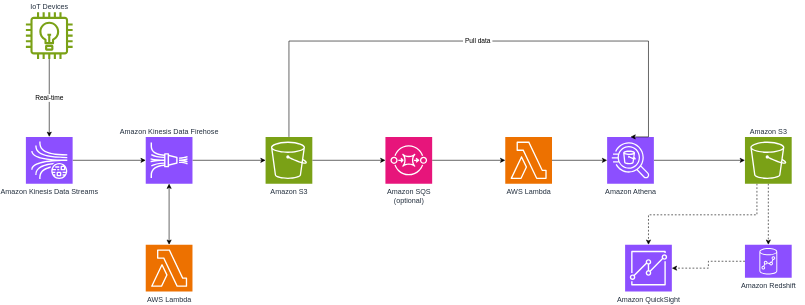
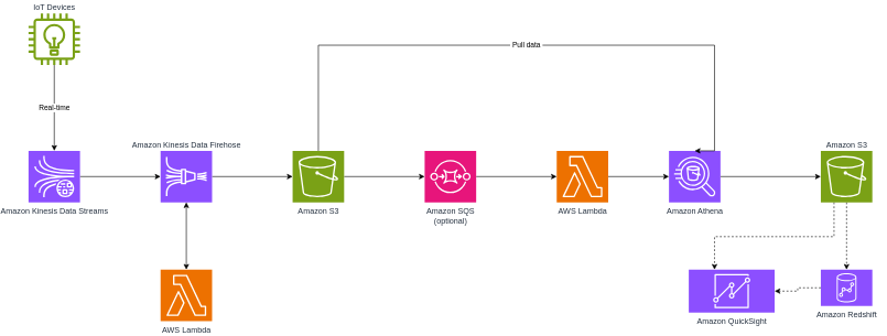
  <mxCell id="0" />
  <mxCell id="1" parent="0" />
  <mxCell id="2" value="Real-time" style="edgeStyle=orthogonalEdgeStyle;rounded=0;orthogonalLoop=1;jettySize=auto;html=1;" edge="1" parent="1" source="3" target="8"><mxGeometry relative="1" as="geometry" /></mxCell>
  <mxCell id="3" value="IoT Devices" style="sketch=0;outlineConnect=0;fontColor=#232F3E;gradientColor=none;fillColor=#7AA116;strokeColor=none;dashed=0;verticalLabelPosition=top;verticalAlign=bottom;align=center;html=1;fontSize=12;fontStyle=0;aspect=fixed;pointerEvents=1;shape=mxgraph.aws4.lightbulb;labelPosition=center;" vertex="1" parent="1"><mxGeometry x="20" y="20" width="78" height="78" as="geometry" /></mxCell>
  <mxCell id="4" style="edgeStyle=orthogonalEdgeStyle;rounded=0;orthogonalLoop=1;jettySize=auto;html=1;" edge="1" parent="1" source="6" target="10"><mxGeometry relative="1" as="geometry" /></mxCell>
  <mxCell id="5" style="edgeStyle=orthogonalEdgeStyle;rounded=0;orthogonalLoop=1;jettySize=auto;html=1;startArrow=classic;startFill=1;" edge="1" parent="1" source="6" target="11"><mxGeometry relative="1" as="geometry" /></mxCell>
  <mxCell id="6" value="Amazon Kinesis Data Firehose" style="sketch=0;points=[[0,0,0],[0.25,0,0],[0.5,0,0],[0.75,0,0],[1,0,0],[0,1,0],[0.25,1,0],[0.5,1,0],[0.75,1,0],[1,1,0],[0,0.25,0],[0,0.5,0],[0,0.75,0],[1,0.25,0],[1,0.5,0],[1,0.75,0]];outlineConnect=0;fontColor=#232F3E;fillColor=#8C4FFF;strokeColor=#ffffff;dashed=0;verticalLabelPosition=top;verticalAlign=bottom;align=center;html=1;fontSize=12;fontStyle=0;aspect=fixed;shape=mxgraph.aws4.resourceIcon;resIcon=mxgraph.aws4.kinesis_data_firehose;labelPosition=center;" vertex="1" parent="1"><mxGeometry x="220" y="228" width="78" height="78" as="geometry" /></mxCell>
  <mxCell id="7" style="edgeStyle=orthogonalEdgeStyle;rounded=0;orthogonalLoop=1;jettySize=auto;html=1;" edge="1" parent="1" source="8" target="6"><mxGeometry relative="1" as="geometry" /></mxCell>
  <mxCell id="8" value="Amazon Kinesis Data Streams" style="sketch=0;points=[[0,0,0],[0.25,0,0],[0.5,0,0],[0.75,0,0],[1,0,0],[0,1,0],[0.25,1,0],[0.5,1,0],[0.75,1,0],[1,1,0],[0,0.25,0],[0,0.5,0],[0,0.75,0],[1,0.25,0],[1,0.5,0],[1,0.75,0]];outlineConnect=0;fontColor=#232F3E;fillColor=#8C4FFF;strokeColor=#ffffff;dashed=0;verticalLabelPosition=bottom;verticalAlign=top;align=center;html=1;fontSize=12;fontStyle=0;aspect=fixed;shape=mxgraph.aws4.resourceIcon;resIcon=mxgraph.aws4.kinesis_data_streams;" vertex="1" parent="1"><mxGeometry x="20" y="228" width="78" height="78" as="geometry" /></mxCell>
  <mxCell id="9" style="edgeStyle=orthogonalEdgeStyle;rounded=0;orthogonalLoop=1;jettySize=auto;html=1;" edge="1" parent="1" source="10" target="23"><mxGeometry relative="1" as="geometry" /></mxCell>
  <mxCell id="10" value="Amazon S3" style="sketch=0;points=[[0,0,0],[0.25,0,0],[0.5,0,0],[0.75,0,0],[1,0,0],[0,1,0],[0.25,1,0],[0.5,1,0],[0.75,1,0],[1,1,0],[0,0.25,0],[0,0.5,0],[0,0.75,0],[1,0.25,0],[1,0.5,0],[1,0.75,0]];outlineConnect=0;fontColor=#232F3E;fillColor=#7AA116;strokeColor=#ffffff;dashed=0;verticalLabelPosition=bottom;verticalAlign=top;align=center;html=1;fontSize=12;fontStyle=0;aspect=fixed;shape=mxgraph.aws4.resourceIcon;resIcon=mxgraph.aws4.s3;" vertex="1" parent="1"><mxGeometry x="420" y="228" width="78" height="78" as="geometry" /></mxCell>
  <mxCell id="11" value="AWS Lambda" style="sketch=0;points=[[0,0,0],[0.25,0,0],[0.5,0,0],[0.75,0,0],[1,0,0],[0,1,0],[0.25,1,0],[0.5,1,0],[0.75,1,0],[1,1,0],[0,0.25,0],[0,0.5,0],[0,0.75,0],[1,0.25,0],[1,0.5,0],[1,0.75,0]];outlineConnect=0;fontColor=#232F3E;fillColor=#ED7100;strokeColor=#ffffff;dashed=0;verticalLabelPosition=bottom;verticalAlign=top;align=center;html=1;fontSize=12;fontStyle=0;aspect=fixed;shape=mxgraph.aws4.resourceIcon;resIcon=mxgraph.aws4.lambda;" vertex="1" parent="1"><mxGeometry x="220" y="408" width="78" height="78" as="geometry" /></mxCell>
- <mxCell id="12" value="Amazon QuickSight" style="sketch=0;points=[[0,0,0],[0.25,0,0],[0.5,0,0],[0.75,0,0],[1,0,0],[0,1,0],[0.25,1,0],[0.5,1,0],[0.75,1,0],[1,1,0],[0,0.25,0],[0,0.5,0],[0,0.75,0],[1,0.25,0],[1,0.5,0],[1,0.75,0]];outlineConnect=0;fontColor=#232F3E;fillColor=#8C4FFF;strokeColor=#ffffff;dashed=0;verticalLabelPosition=bottom;verticalAlign=top;align=center;html=1;fontSize=12;fontStyle=0;aspect=fixed;shape=mxgraph.aws4.resourceIcon;resIcon=mxgraph.aws4.quicksight;" vertex="1" parent="1"><mxGeometry x="1020" y="408" width="78" height="78" as="geometry" /></mxCell>
+ <mxCell id="12" value="Amazon QuickSight" style="sketch=0;points=[[0,0,0],[0.25,0,0],[0.5,0,0],[0.75,0,0],[1,0,0],[0,1,0],[0.25,1,0],[0.5,1,0],[0.75,1,0],[1,1,0],[0,0.25,0],[0,0.5,0],[0,0.75,0],[1,0.25,0],[1,0.5,0],[1,0.75,0]];outlineConnect=0;fontColor=#232F3E;fillColor=#8C4FFF;strokeColor=#ffffff;dashed=0;verticalLabelPosition=bottom;verticalAlign=top;align=center;html=1;fontSize=12;fontStyle=0;aspect=fixed;shape=mxgraph.aws4.resourceIcon;resIcon=mxgraph.aws4.quicksight;" vertex="1" parent="1"><mxGeometry x="1020" y="408" width="130" height="65" as="geometry" /></mxCell>
  <mxCell id="13" style="edgeStyle=orthogonalEdgeStyle;rounded=0;orthogonalLoop=1;jettySize=auto;html=1;dashed=1;" edge="1" parent="1" source="14" target="12"><mxGeometry relative="1" as="geometry" /></mxCell>
  <mxCell id="14" value="Amazon Redshift" style="sketch=0;points=[[0,0,0],[0.25,0,0],[0.5,0,0],[0.75,0,0],[1,0,0],[0,1,0],[0.25,1,0],[0.5,1,0],[0.75,1,0],[1,1,0],[0,0.25,0],[0,0.5,0],[0,0.75,0],[1,0.25,0],[1,0.5,0],[1,0.75,0]];outlineConnect=0;fontColor=#232F3E;fillColor=#8C4FFF;strokeColor=#ffffff;dashed=0;verticalLabelPosition=bottom;verticalAlign=top;align=center;html=1;fontSize=12;fontStyle=0;aspect=fixed;shape=mxgraph.aws4.resourceIcon;resIcon=mxgraph.aws4.redshift;" vertex="1" parent="1"><mxGeometry x="1220" y="408" width="78" height="55" as="geometry" /></mxCell>
  <mxCell id="15" style="edgeStyle=orthogonalEdgeStyle;rounded=0;orthogonalLoop=1;jettySize=auto;html=1;" edge="1" parent="1" source="16" target="19"><mxGeometry relative="1" as="geometry" /></mxCell>
  <mxCell id="16" value="Amazon Athena" style="sketch=0;points=[[0,0,0],[0.25,0,0],[0.5,0,0],[0.75,0,0],[1,0,0],[0,1,0],[0.25,1,0],[0.5,1,0],[0.75,1,0],[1,1,0],[0,0.25,0],[0,0.5,0],[0,0.75,0],[1,0.25,0],[1,0.5,0],[1,0.75,0]];outlineConnect=0;fontColor=#232F3E;fillColor=#8C4FFF;strokeColor=#ffffff;dashed=0;verticalLabelPosition=bottom;verticalAlign=top;align=center;html=1;fontSize=12;fontStyle=0;aspect=fixed;shape=mxgraph.aws4.resourceIcon;resIcon=mxgraph.aws4.athena;" vertex="1" parent="1"><mxGeometry x="990" y="228" width="78" height="78" as="geometry" /></mxCell>
  <mxCell id="17" style="edgeStyle=orthogonalEdgeStyle;rounded=0;orthogonalLoop=1;jettySize=auto;html=1;dashed=1;" edge="1" parent="1" source="19" target="14"><mxGeometry relative="1" as="geometry" /></mxCell>
  <mxCell id="18" style="edgeStyle=orthogonalEdgeStyle;rounded=0;orthogonalLoop=1;jettySize=auto;html=1;dashed=1;" edge="1" parent="1" source="19" target="12"><mxGeometry relative="1" as="geometry"><Array as="points"><mxPoint x="1240" y="358" /><mxPoint x="1059" y="358" /></Array></mxGeometry></mxCell>
  <mxCell id="19" value="Amazon S3" style="sketch=0;points=[[0,0,0],[0.25,0,0],[0.5,0,0],[0.75,0,0],[1,0,0],[0,1,0],[0.25,1,0],[0.5,1,0],[0.75,1,0],[1,1,0],[0,0.25,0],[0,0.5,0],[0,0.75,0],[1,0.25,0],[1,0.5,0],[1,0.75,0]];outlineConnect=0;fontColor=#232F3E;fillColor=#7AA116;strokeColor=#ffffff;dashed=0;verticalLabelPosition=top;verticalAlign=bottom;align=center;html=1;fontSize=12;fontStyle=0;aspect=fixed;shape=mxgraph.aws4.resourceIcon;resIcon=mxgraph.aws4.s3;labelPosition=center;" vertex="1" parent="1"><mxGeometry x="1220" y="228" width="78" height="78" as="geometry" /></mxCell>
  <mxCell id="20" style="edgeStyle=orthogonalEdgeStyle;rounded=0;orthogonalLoop=1;jettySize=auto;html=1;" edge="1" parent="1" source="21" target="16"><mxGeometry relative="1" as="geometry" /></mxCell>
  <mxCell id="21" value="AWS Lambda" style="sketch=0;points=[[0,0,0],[0.25,0,0],[0.5,0,0],[0.75,0,0],[1,0,0],[0,1,0],[0.25,1,0],[0.5,1,0],[0.75,1,0],[1,1,0],[0,0.25,0],[0,0.5,0],[0,0.75,0],[1,0.25,0],[1,0.5,0],[1,0.75,0]];outlineConnect=0;fontColor=#232F3E;fillColor=#ED7100;strokeColor=#ffffff;dashed=0;verticalLabelPosition=bottom;verticalAlign=top;align=center;html=1;fontSize=12;fontStyle=0;aspect=fixed;shape=mxgraph.aws4.resourceIcon;resIcon=mxgraph.aws4.lambda;" vertex="1" parent="1"><mxGeometry x="820" y="228" width="78" height="78" as="geometry" /></mxCell>
  <mxCell id="22" style="edgeStyle=orthogonalEdgeStyle;rounded=0;orthogonalLoop=1;jettySize=auto;html=1;" edge="1" parent="1" source="23" target="21"><mxGeometry relative="1" as="geometry" /></mxCell>
  <mxCell id="23" value="Amazon SQS&lt;div&gt;(optional)&lt;/div&gt;" style="sketch=0;points=[[0,0,0],[0.25,0,0],[0.5,0,0],[0.75,0,0],[1,0,0],[0,1,0],[0.25,1,0],[0.5,1,0],[0.75,1,0],[1,1,0],[0,0.25,0],[0,0.5,0],[0,0.75,0],[1,0.25,0],[1,0.5,0],[1,0.75,0]];outlineConnect=0;fontColor=#232F3E;fillColor=#E7157B;strokeColor=#ffffff;dashed=0;verticalLabelPosition=bottom;verticalAlign=top;align=center;html=1;fontSize=12;fontStyle=0;aspect=fixed;shape=mxgraph.aws4.resourceIcon;resIcon=mxgraph.aws4.sqs;" vertex="1" parent="1"><mxGeometry x="620" y="228" width="78" height="78" as="geometry" /></mxCell>
  <mxCell id="24" value="&amp;nbsp;Pull data&amp;nbsp;" style="edgeStyle=orthogonalEdgeStyle;rounded=0;orthogonalLoop=1;jettySize=auto;html=1;entryX=0.5;entryY=0;entryDx=0;entryDy=0;entryPerimeter=0;" edge="1" parent="1" source="10" target="16"><mxGeometry relative="1" as="geometry"><Array as="points"><mxPoint x="459" y="68" /><mxPoint x="1059" y="68" /></Array></mxGeometry></mxCell>
